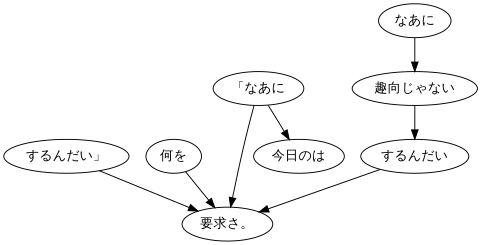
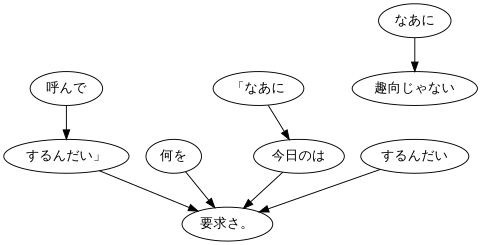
  digraph {
    fontname=Montserrat
    node [fontname=Montserrat]
    edge [fontname=Montserrat]
+   n1 [label="呼んで"]
    n2 [label="するんだい」"]
    n3 [label="要求さ。"]
    n4 [label="何を"]
    n5 [label="「なあに"]
    n6 [label="今日のは"]
    n7 [label="なあに"]
    n8 [label="趣向じゃない"]
    n9 [label="するんだい"]
+   n1 -> n2
    n2 -> n3
    n4 -> n3
    n5 -> n6
-   n5 -> n3
+   n6 -> n3
    n7 -> n8
-   n8 -> n9
    n9 -> n3
  }
